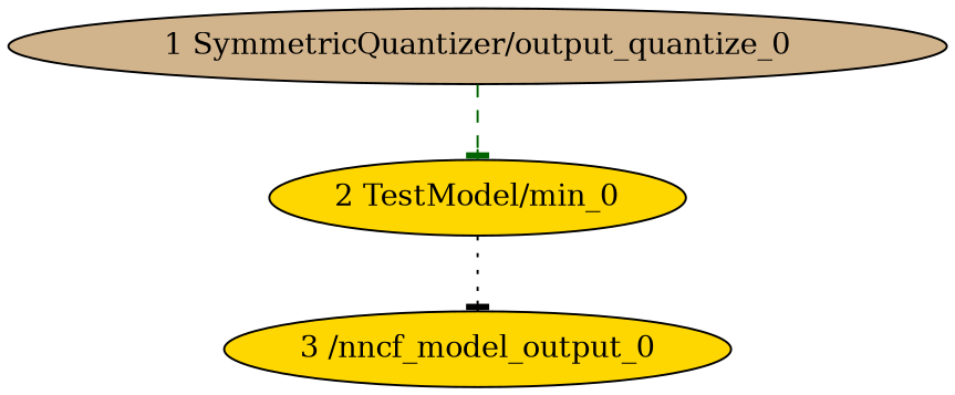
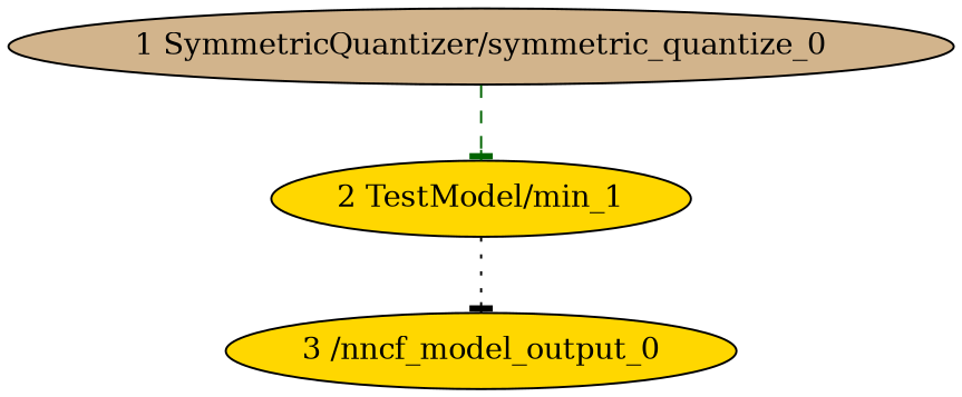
  strict digraph {
    node [fillcolor=gold style=filled]
    edge [arrowhead=tee]
-   "1 SymmetricQuantizer/symmetric_quantize_0" [fillcolor=tan type=symmetric_quantize label="1 SymmetricQuantizer/output_quantize_0"]
-   "2 TestModel/min_0" [type=min]
+   "1 SymmetricQuantizer/symmetric_quantize_0" [fillcolor=tan type=symmetric_quantize]
+   "2 TestModel/min_0" [type=min label="2 TestModel/min_1"]
    "3 /nncf_model_output_0" [type=nncf_model_output]
    "1 SymmetricQuantizer/symmetric_quantize_0" -> "2 TestModel/min_0" [color=darkgreen style=dashed]
    "2 TestModel/min_0" -> "3 /nncf_model_output_0" [color=black style=dotted]
  }
